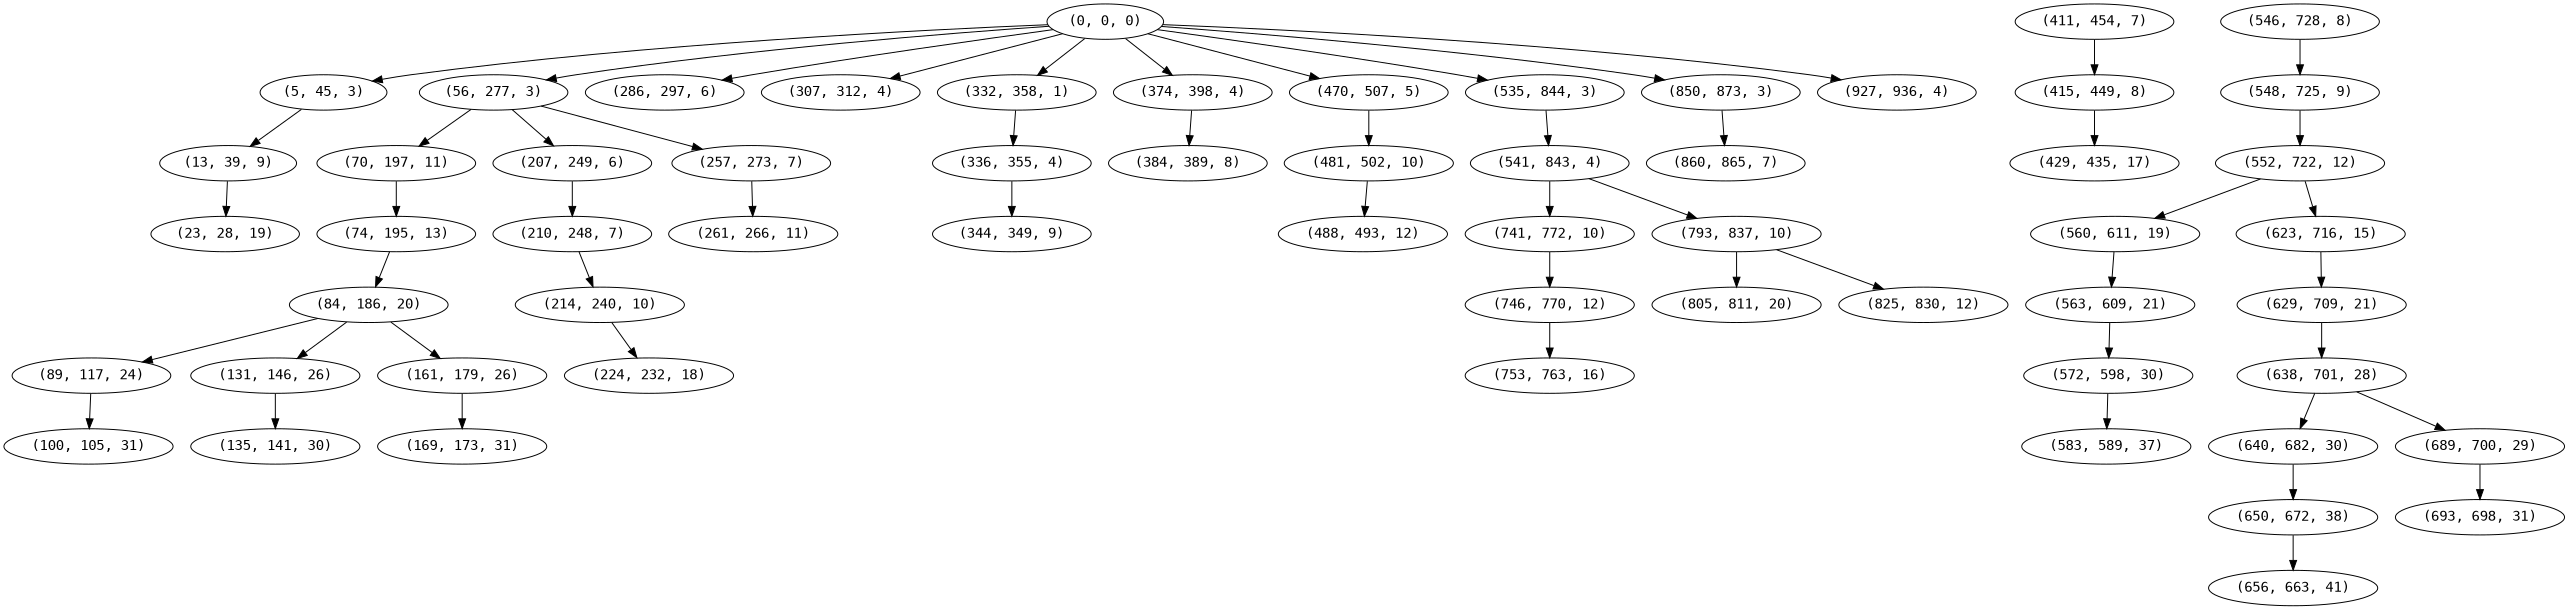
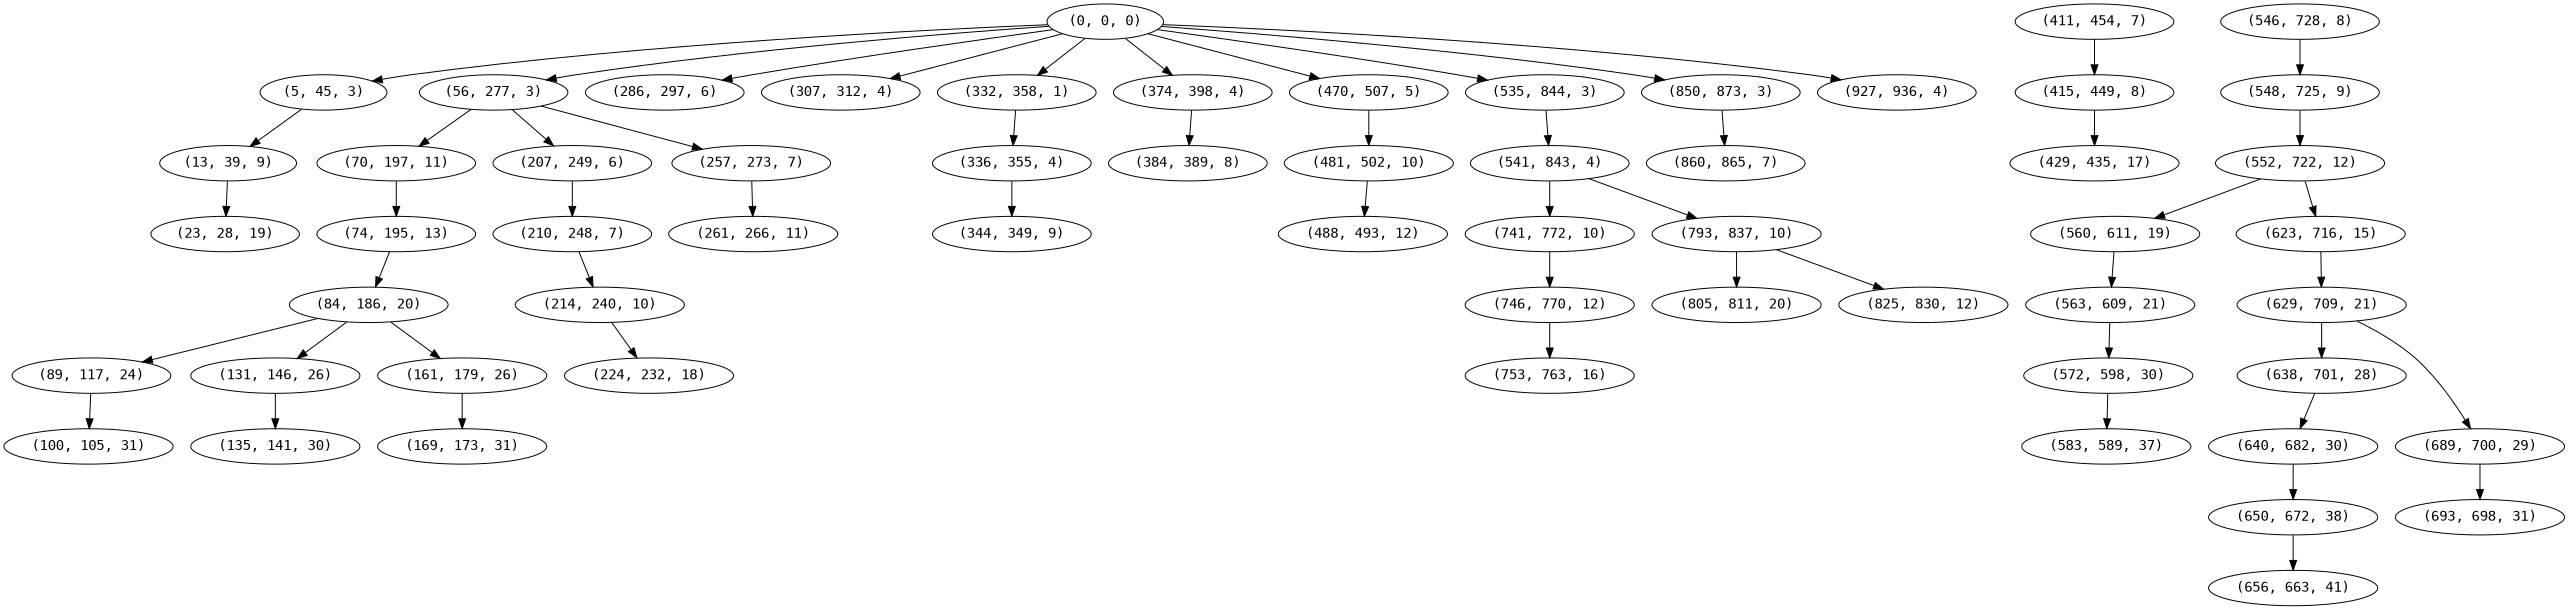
  digraph {
    fontname="DejaVu Sans Mono"
    node [fontname="DejaVu Sans Mono"]
    edge [fontname="DejaVu Sans Mono"]
    "(0, 0, 0)"
    "(5, 45, 3)"
    "(56, 277, 3)"
    "(286, 297, 6)"
    "(307, 312, 4)"
    "(332, 358, 1)"
    "(374, 398, 4)"
    "(470, 507, 5)"
    "(535, 844, 3)"
    "(850, 873, 3)"
    "(927, 936, 4)"
    "(13, 39, 9)"
    "(70, 197, 11)"
    "(207, 249, 6)"
    "(257, 273, 7)"
    "(336, 355, 4)"
    "(384, 389, 8)"
    "(481, 502, 10)"
    "(541, 843, 4)"
    "(860, 865, 7)"
    "(23, 28, 19)"
    "(74, 195, 13)"
    "(210, 248, 7)"
    "(261, 266, 11)"
    "(84, 186, 20)"
    "(89, 117, 24)"
    "(131, 146, 26)"
    "(161, 179, 26)"
    "(100, 105, 31)"
    "(135, 141, 30)"
    "(169, 173, 31)"
    "(214, 240, 10)"
    "(224, 232, 18)"
    "(344, 349, 9)"
    "(411, 454, 7)"
    "(415, 449, 8)"
    "(429, 435, 17)"
    "(488, 493, 12)"
    "(741, 772, 10)"
    "(793, 837, 10)"
    "(546, 728, 8)"
    "(548, 725, 9)"
    "(746, 770, 12)"
    "(805, 811, 20)"
    "(825, 830, 12)"
    "(552, 722, 12)"
    "(560, 611, 19)"
    "(623, 716, 15)"
    "(563, 609, 21)"
    "(629, 709, 21)"
    "(572, 598, 30)"
    "(583, 589, 37)"
    "(638, 701, 28)"
    "(640, 682, 30)"
    "(689, 700, 29)"
    "(650, 672, 38)"
    "(693, 698, 31)"
    "(656, 663, 41)"
    "(753, 763, 16)"
    "(0, 0, 0)" -> "(5, 45, 3)"
    "(0, 0, 0)" -> "(56, 277, 3)"
    "(0, 0, 0)" -> "(286, 297, 6)"
    "(0, 0, 0)" -> "(307, 312, 4)"
    "(0, 0, 0)" -> "(332, 358, 1)"
    "(0, 0, 0)" -> "(374, 398, 4)"
    "(0, 0, 0)" -> "(470, 507, 5)"
    "(0, 0, 0)" -> "(535, 844, 3)"
    "(0, 0, 0)" -> "(850, 873, 3)"
    "(0, 0, 0)" -> "(927, 936, 4)"
    "(5, 45, 3)" -> "(13, 39, 9)"
    "(56, 277, 3)" -> "(70, 197, 11)"
    "(56, 277, 3)" -> "(207, 249, 6)"
    "(56, 277, 3)" -> "(257, 273, 7)"
    "(332, 358, 1)" -> "(336, 355, 4)"
    "(374, 398, 4)" -> "(384, 389, 8)"
    "(470, 507, 5)" -> "(481, 502, 10)"
    "(535, 844, 3)" -> "(541, 843, 4)"
    "(850, 873, 3)" -> "(860, 865, 7)"
    "(13, 39, 9)" -> "(23, 28, 19)"
    "(70, 197, 11)" -> "(74, 195, 13)"
    "(207, 249, 6)" -> "(210, 248, 7)"
    "(257, 273, 7)" -> "(261, 266, 11)"
    "(336, 355, 4)" -> "(344, 349, 9)"
    "(481, 502, 10)" -> "(488, 493, 12)"
    "(541, 843, 4)" -> "(741, 772, 10)"
    "(541, 843, 4)" -> "(793, 837, 10)"
    "(74, 195, 13)" -> "(84, 186, 20)"
    "(210, 248, 7)" -> "(214, 240, 10)"
    "(84, 186, 20)" -> "(89, 117, 24)"
    "(84, 186, 20)" -> "(131, 146, 26)"
    "(84, 186, 20)" -> "(161, 179, 26)"
    "(89, 117, 24)" -> "(100, 105, 31)"
    "(131, 146, 26)" -> "(135, 141, 30)"
    "(161, 179, 26)" -> "(169, 173, 31)"
    "(214, 240, 10)" -> "(224, 232, 18)"
    "(411, 454, 7)" -> "(415, 449, 8)"
    "(415, 449, 8)" -> "(429, 435, 17)"
    "(741, 772, 10)" -> "(746, 770, 12)"
    "(793, 837, 10)" -> "(805, 811, 20)"
    "(793, 837, 10)" -> "(825, 830, 12)"
    "(546, 728, 8)" -> "(548, 725, 9)"
    "(548, 725, 9)" -> "(552, 722, 12)"
    "(746, 770, 12)" -> "(753, 763, 16)"
    "(552, 722, 12)" -> "(560, 611, 19)"
    "(552, 722, 12)" -> "(623, 716, 15)"
    "(560, 611, 19)" -> "(563, 609, 21)"
    "(623, 716, 15)" -> "(629, 709, 21)"
    "(563, 609, 21)" -> "(572, 598, 30)"
    "(629, 709, 21)" -> "(638, 701, 28)"
    "(572, 598, 30)" -> "(583, 589, 37)"
    "(638, 701, 28)" -> "(640, 682, 30)"
-   "(638, 701, 28)" -> "(689, 700, 29)"
+   "(629, 709, 21)" -> "(689, 700, 29)"
    "(640, 682, 30)" -> "(650, 672, 38)"
    "(689, 700, 29)" -> "(693, 698, 31)"
    "(650, 672, 38)" -> "(656, 663, 41)"
  }
